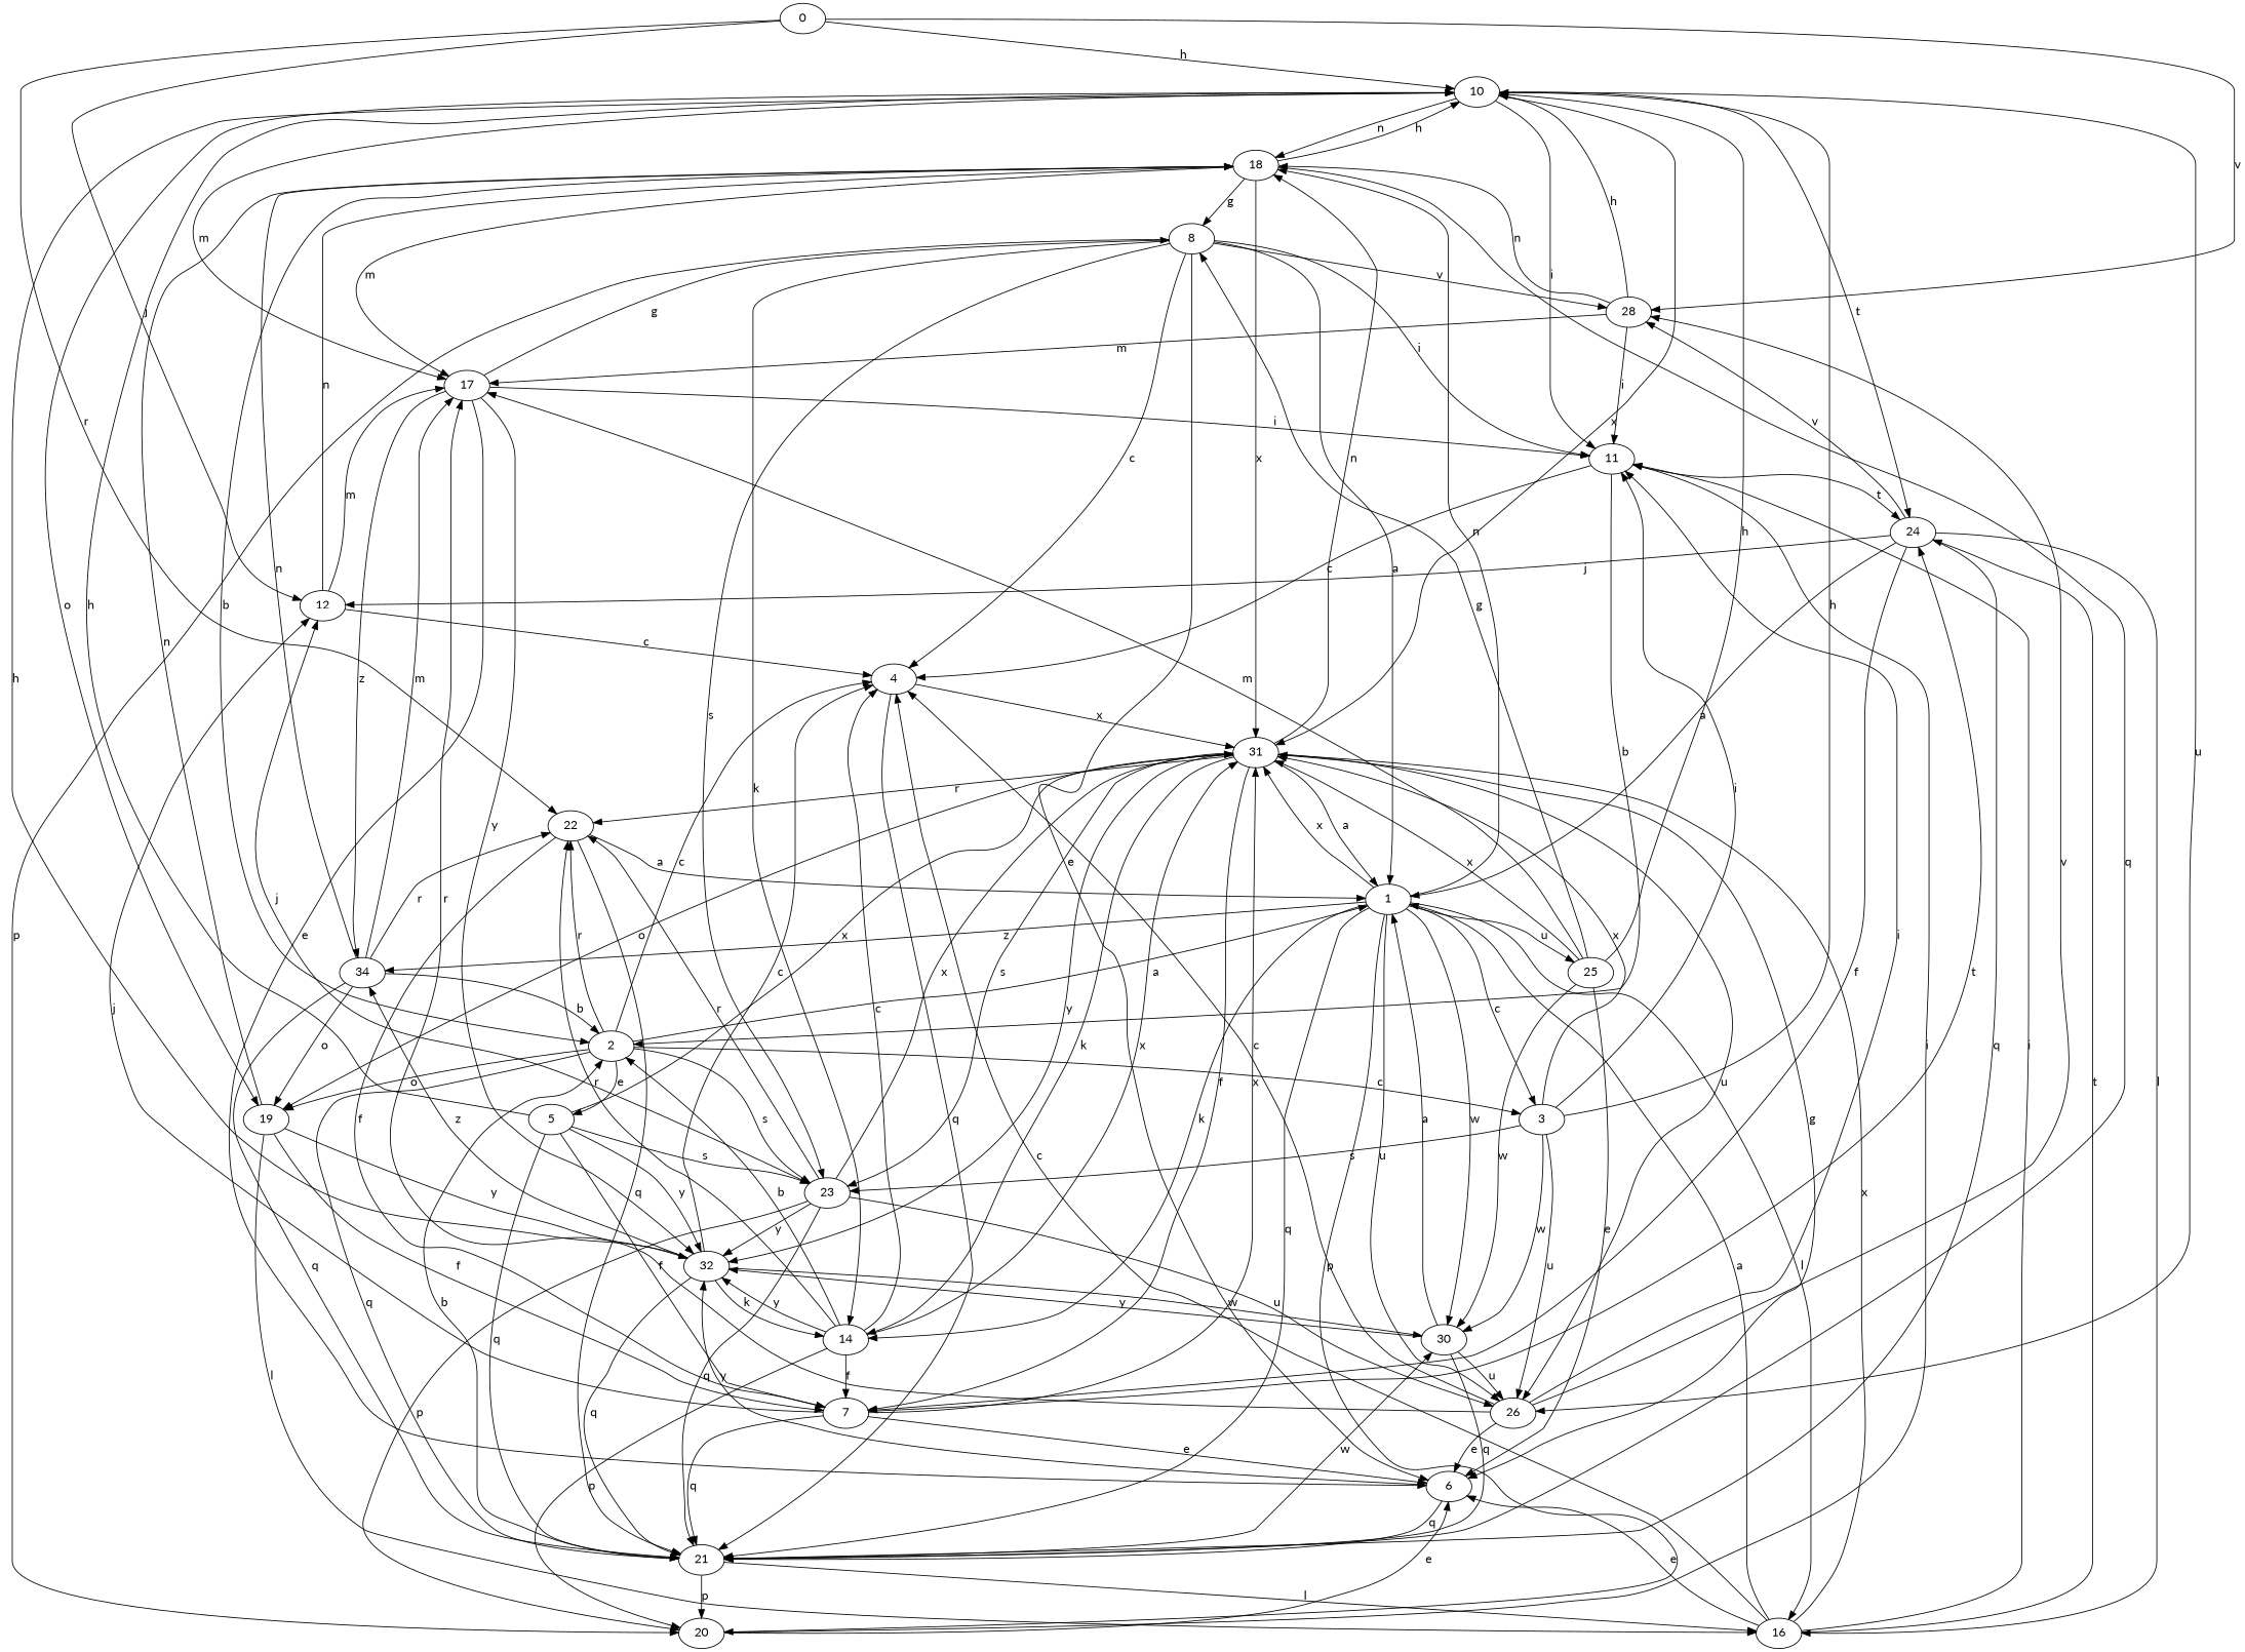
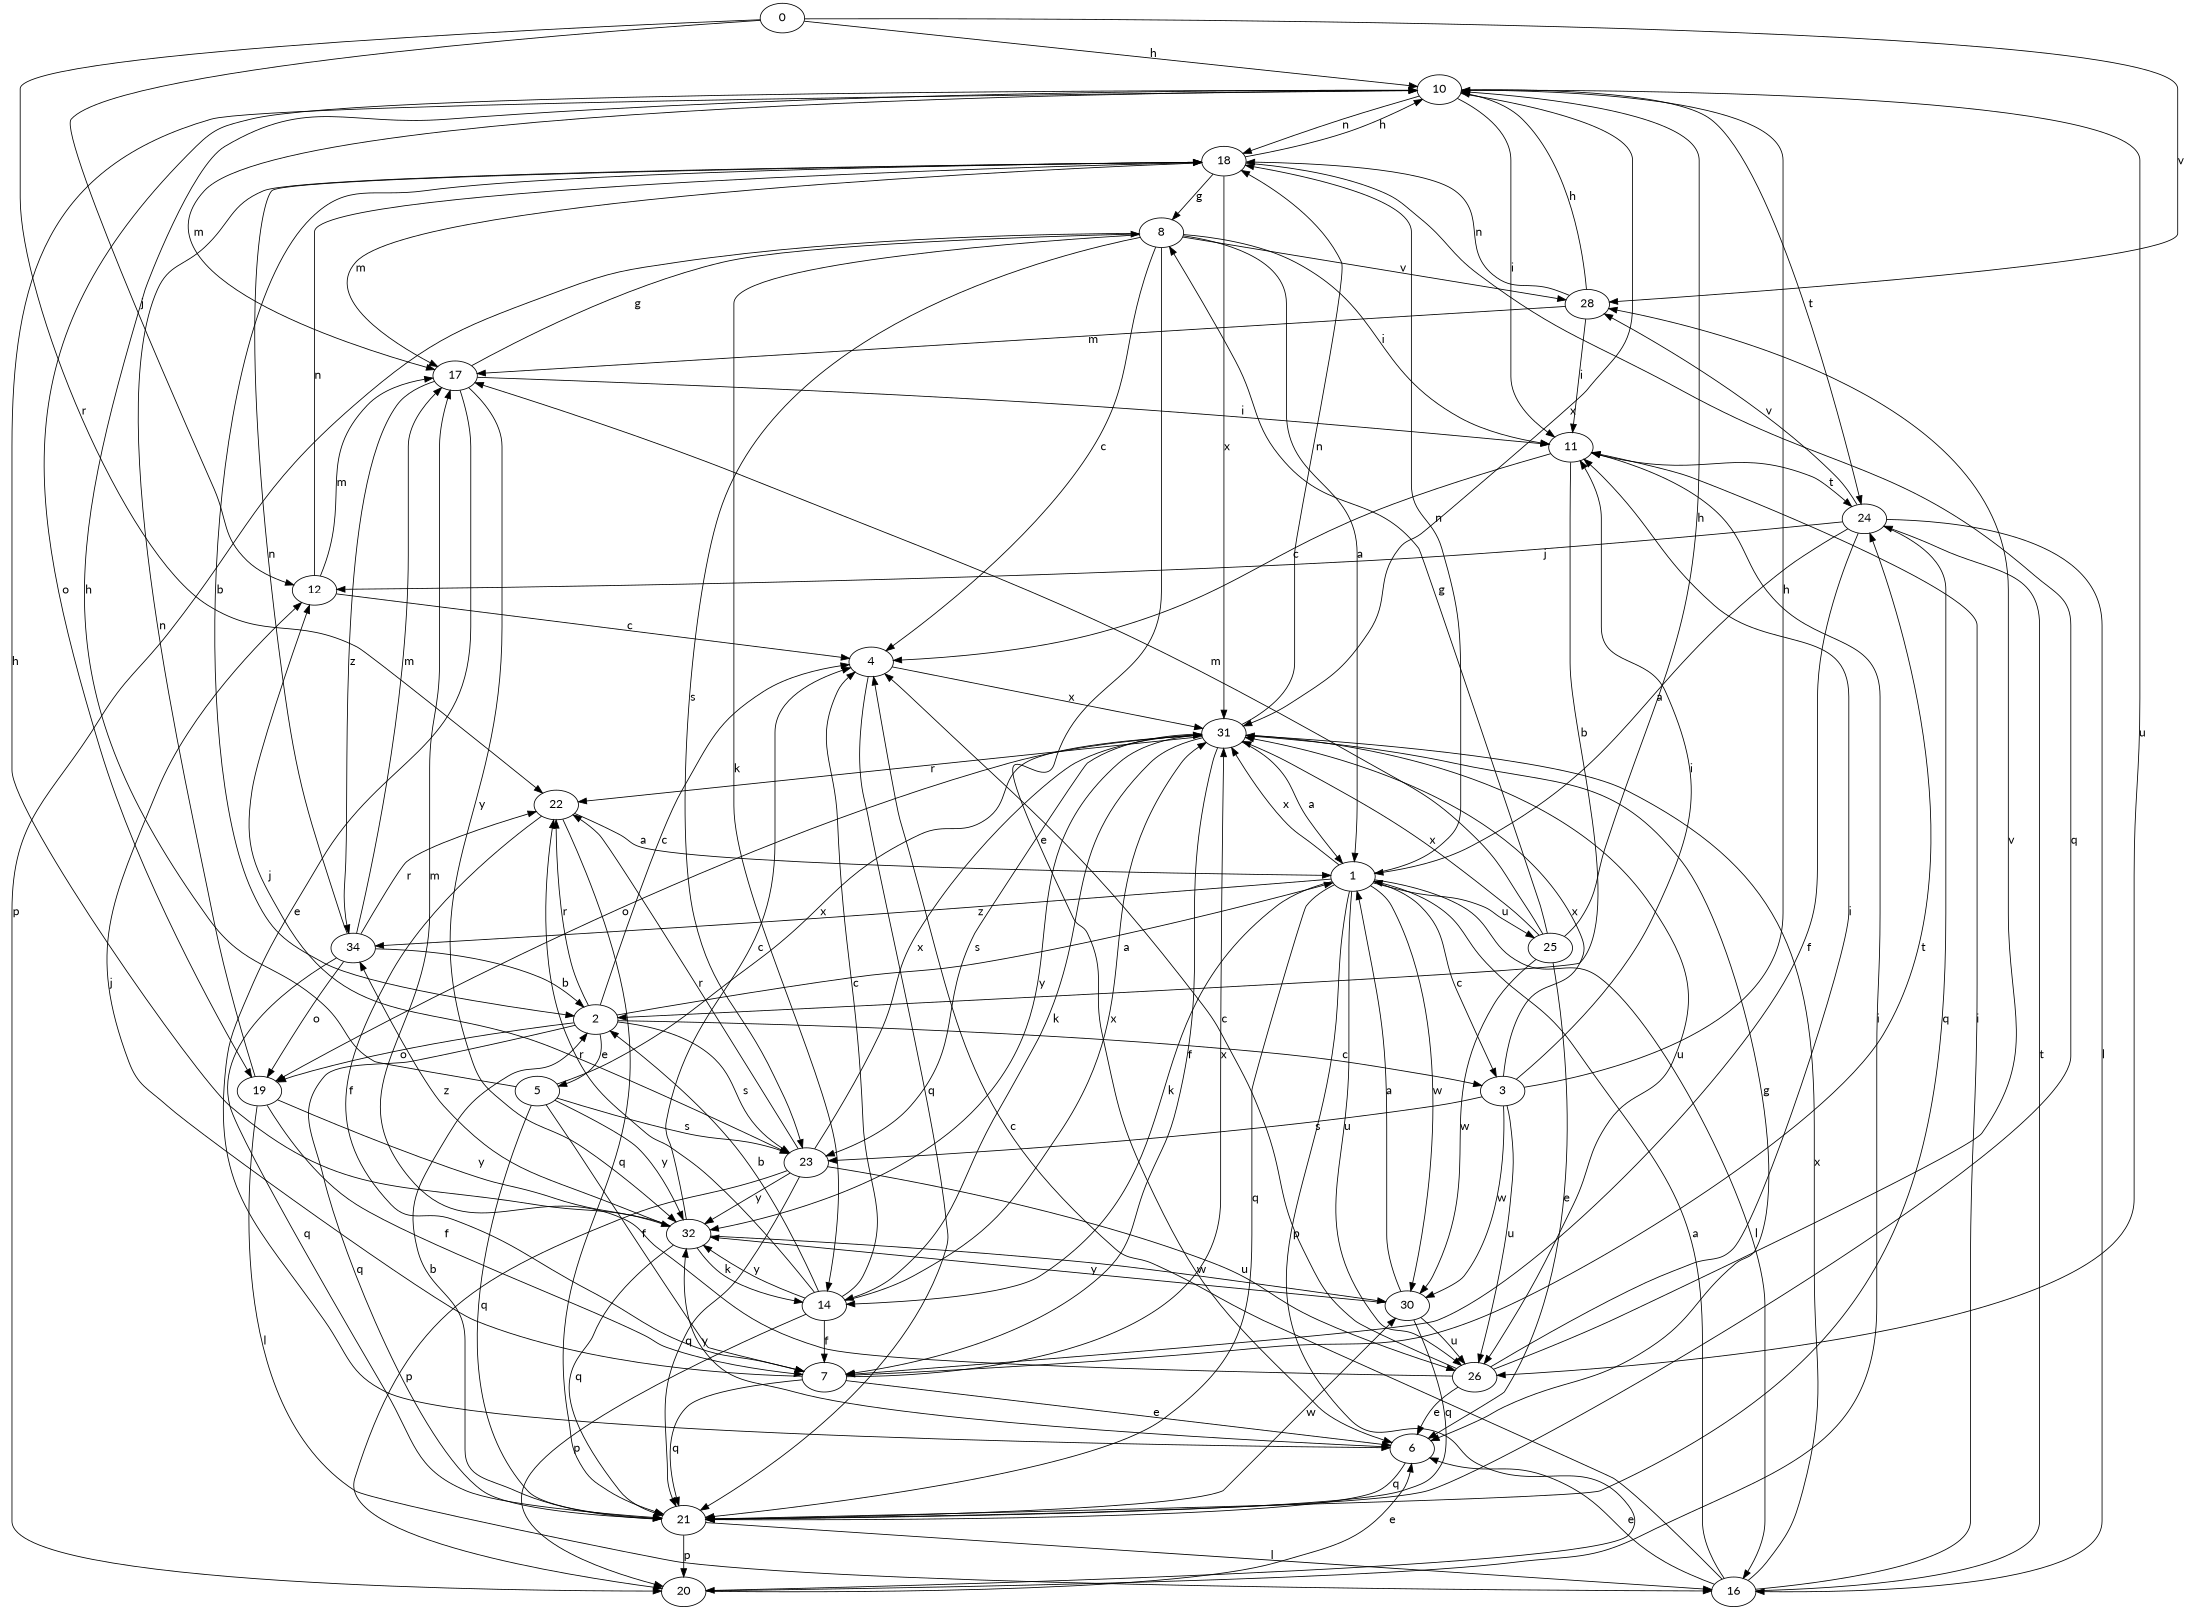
  strict digraph {
    fontname=Lato
    node [fontname=Lato]
    edge [fontname=Lato]
    0
    10
    12
    22
    28
    18
    26
    31
    19
    11
    24
    17
    4
    1
    21
    7
    3
    14
    16
    20
    25
    30
    34
    23
    2
    32
    6
    8
    5
    0 -> 10 [label=h]
    0 -> 12 [label=j]
    0 -> 22 [label=r]
    0 -> 28 [label=v]
    10 -> 18 [label=n]
    10 -> 26 [label=u]
    10 -> 31 [label=x]
    10 -> 19 [label=o]
    10 -> 11 [label=i]
    10 -> 24 [label=t]
    10 -> 17 [label=m]
    12 -> 18 [label=n]
    12 -> 17 [label=m]
    12 -> 4 [label=c]
    22 -> 1 [label=a]
    22 -> 21 [label=q]
    22 -> 7 [label=f]
    28 -> 10 [label=h]
    28 -> 18 [label=n]
    28 -> 11 [label=i]
    28 -> 17 [label=m]
    18 -> 10 [label=h]
    18 -> 31 [label=x]
    18 -> 17 [label=m]
    18 -> 21 [label=q]
    18 -> 2 [label=b]
    18 -> 8 [label=g]
    26 -> 28 [label=v]
    26 -> 11 [label=i]
-   26 -> 17 [label=r]
+   26 -> 17 [label=m]
    26 -> 4 [label=c]
    26 -> 6 [label=e]
    31 -> 22 [label=r]
    31 -> 18 [label=n]
    31 -> 26 [label=u]
    31 -> 19 [label=o]
    31 -> 1 [label=a]
    31 -> 7 [label=f]
    31 -> 14 [label=k]
    31 -> 23 [label=s]
    31 -> 32 [label=y]
    31 -> 6 [label=g]
    19 -> 18 [label=n]
    19 -> 7 [label=f]
    19 -> 16 [label=l]
    19 -> 32 [label=y]
    11 -> 24 [label=t]
    11 -> 4 [label=c]
    11 -> 2 [label=b]
    24 -> 12 [label=j]
    24 -> 28 [label=v]
    24 -> 1 [label=a]
    24 -> 21 [label=q]
    24 -> 7 [label=f]
    24 -> 16 [label=l]
    17 -> 11 [label=i]
    17 -> 34 [label=z]
    17 -> 32 [label=y]
    17 -> 6 [label=e]
    17 -> 8 [label=g]
    4 -> 31 [label=x]
    4 -> 21 [label=q]
    1 -> 18 [label=n]
    1 -> 26 [label=u]
    1 -> 31 [label=x]
    1 -> 21 [label=q]
    1 -> 3 [label=c]
    1 -> 14 [label=k]
    1 -> 16 [label=l]
    1 -> 20 [label=p]
    1 -> 25 [label=u]
    1 -> 30 [label=w]
    1 -> 34 [label=z]
    21 -> 16 [label=l]
    21 -> 20 [label=p]
    21 -> 30 [label=w]
    21 -> 2 [label=b]
    7 -> 12 [label=j]
    7 -> 31 [label=x]
    7 -> 24 [label=t]
    7 -> 21 [label=q]
    7 -> 6 [label=e]
    3 -> 10 [label=h]
    3 -> 26 [label=u]
    3 -> 31 [label=x]
    3 -> 11 [label=i]
    3 -> 30 [label=w]
    3 -> 23 [label=s]
    14 -> 22 [label=r]
    14 -> 31 [label=x]
    14 -> 4 [label=c]
    14 -> 7 [label=f]
    14 -> 20 [label=p]
    14 -> 2 [label=b]
    14 -> 32 [label=y]
    16 -> 31 [label=x]
    16 -> 11 [label=i]
    16 -> 24 [label=t]
    16 -> 4 [label=c]
    16 -> 1 [label=a]
    16 -> 6 [label=e]
    20 -> 11 [label=i]
    20 -> 6 [label=e]
    25 -> 10 [label=h]
    25 -> 31 [label=x]
    25 -> 17 [label=m]
    25 -> 30 [label=w]
    25 -> 6 [label=e]
    25 -> 8 [label=g]
    30 -> 26 [label=u]
    30 -> 1 [label=a]
    30 -> 21 [label=q]
    30 -> 32 [label=y]
    34 -> 22 [label=r]
    34 -> 18 [label=n]
    34 -> 19 [label=o]
    34 -> 17 [label=m]
    34 -> 21 [label=q]
    34 -> 2 [label=b]
    23 -> 12 [label=j]
    23 -> 22 [label=r]
    23 -> 26 [label=u]
    23 -> 31 [label=x]
    23 -> 21 [label=q]
    23 -> 20 [label=p]
    23 -> 32 [label=y]
    2 -> 22 [label=r]
    2 -> 19 [label=o]
    2 -> 4 [label=c]
    2 -> 1 [label=a]
    2 -> 21 [label=q]
    2 -> 3 [label=c]
    2 -> 23 [label=s]
    2 -> 5 [label=e]
    32 -> 10 [label=h]
    32 -> 4 [label=c]
    32 -> 21 [label=q]
    32 -> 14 [label=k]
    32 -> 30 [label=w]
    32 -> 34 [label=z]
    6 -> 21 [label=q]
    6 -> 32 [label=y]
    8 -> 28 [label=v]
    8 -> 11 [label=i]
    8 -> 4 [label=c]
    8 -> 1 [label=a]
    8 -> 14 [label=k]
    8 -> 20 [label=p]
    8 -> 23 [label=s]
    8 -> 6 [label=e]
    5 -> 10 [label=h]
    5 -> 31 [label=x]
    5 -> 21 [label=q]
    5 -> 7 [label=f]
    5 -> 23 [label=s]
    5 -> 32 [label=y]
  }
